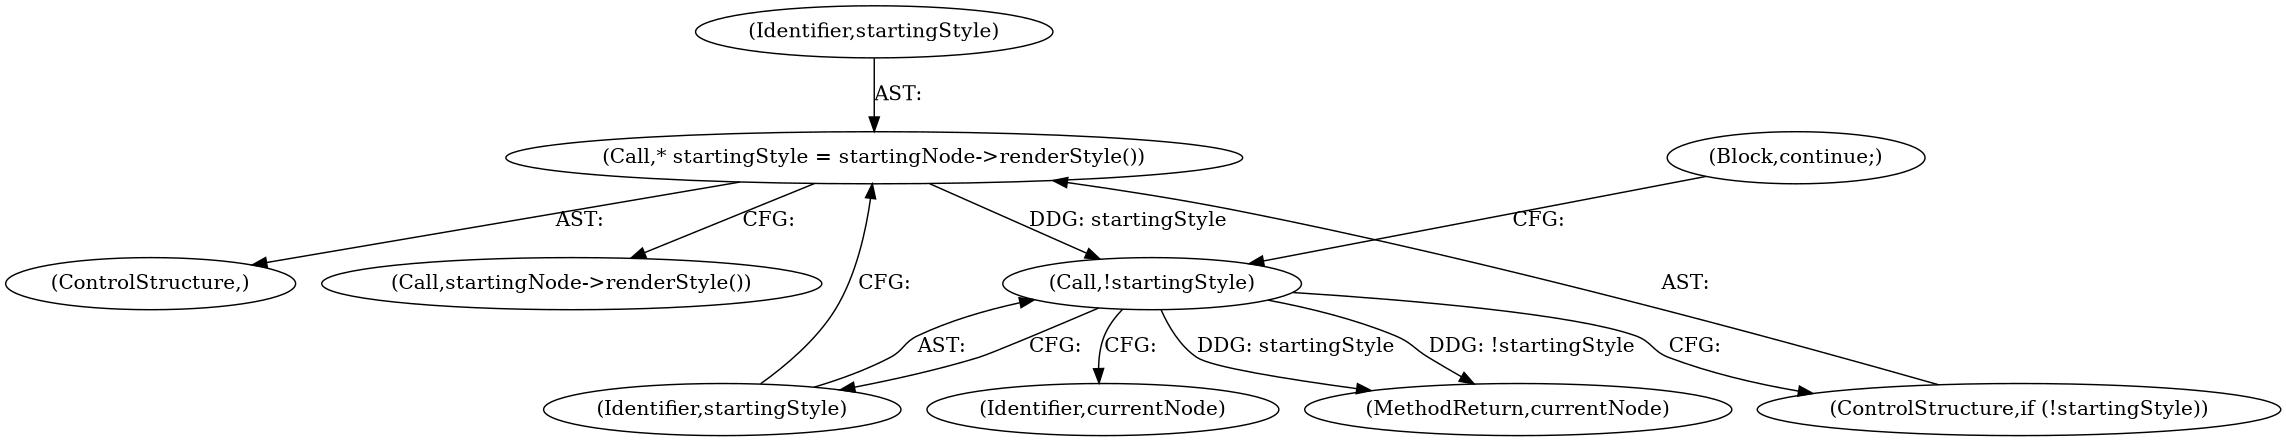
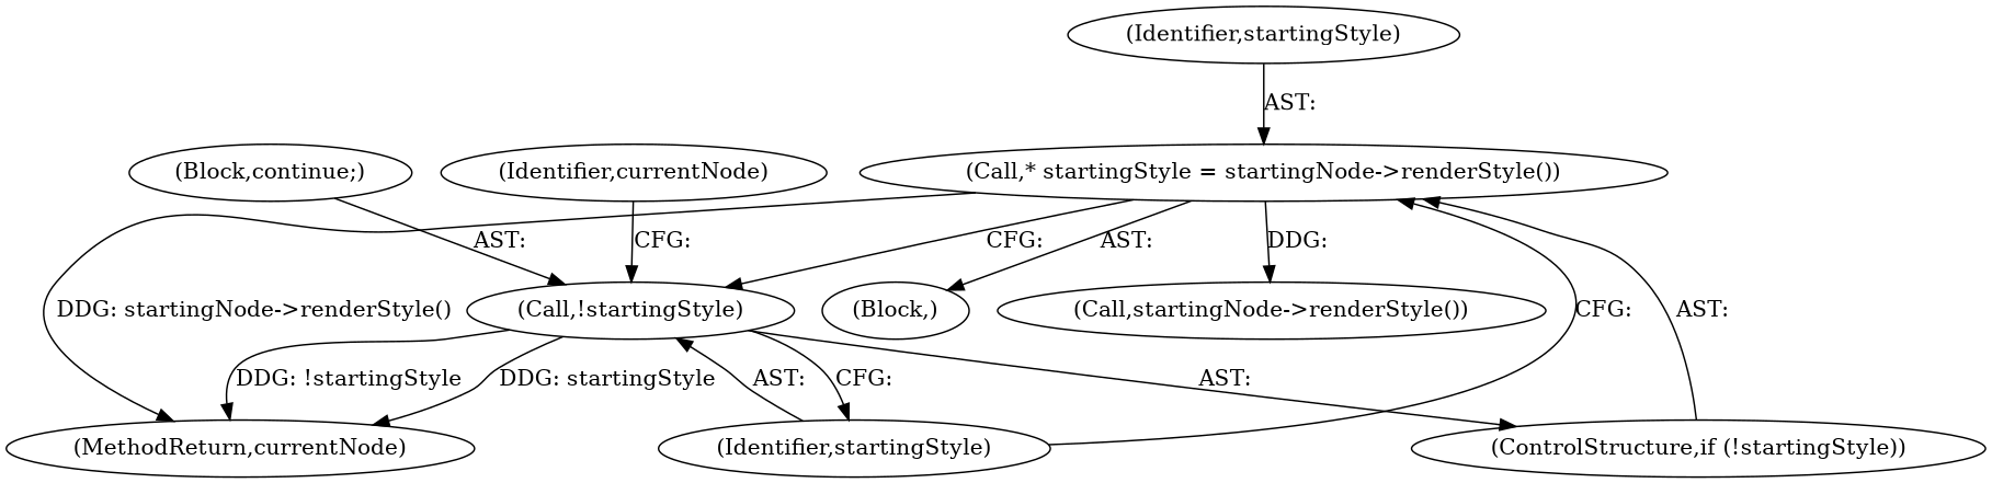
  digraph {
    n1 [label="(Call,* startingStyle = startingNode->renderStyle())"]
    n2 [label="(Call,!startingStyle)"]
-   n3 [label="(ControlStructure,)"]
+   n3 [label="(Block,)"]
    n4 [label="(Call,startingNode->renderStyle())"]
    n5 [label="(MethodReturn,currentNode)"]
    n6 [label="(Identifier,startingStyle)"]
    n7 [label="(ControlStructure,if (!startingStyle))"]
    n8 [label="(Block,continue;)"]
    n9 [label="(Identifier,currentNode)"]
    n10 [label="(Identifier,startingStyle)"]
-   n1 -> n2 [label="DDG: startingStyle"]
+   n1 -> n2 [label="CFG: "]
    n1 -> n3 [label="AST: "]
-   n1 -> n4 [label="CFG: "]
+   n1 -> n4 [label="DDG: "]
+   n1 -> n5 [label="DDG: startingNode->renderStyle()"]
    n2 -> n5 [label="DDG: startingStyle"]
    n2 -> n5 [label="DDG: !startingStyle"]
    n2 -> n6 [label="CFG: "]
-   n2 -> n7 [label="CFG: "]
+   n2 -> n7 [label="AST: "]
    n6 -> n1 [label="CFG: "]
    n6 -> n2 [label="AST: "]
    n7 -> n1 [label="AST: "]
-   n8 -> n2 [label="CFG: "]
-   n2 -> n9 [label="CFG: "]
+   n8 -> n2 [label="AST: "]
+   n9 -> n2 [label="CFG: "]
    n10 -> n1 [label="AST: "]
  }
